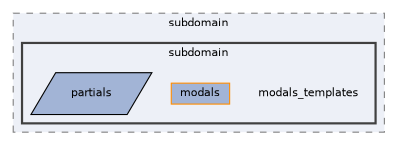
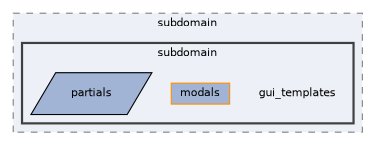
  digraph {
    compound=true
    node [fontname=Helvetica fontsize=10 color=darkorange fillcolor="#a2b4d6" style=filled]
-   n1 [height=0.2 label=modals_templates shape=plaintext width=0.4 fillcolor="" style=""]
+   n1 [height=0.2 label=gui_templates shape=plaintext width=0.4 fillcolor="" style=""]
    n2 [height=0.2 label=modals shape=box width=0.4]
    n3 [color=black height=0.2 label=partials shape=parallelogram width=0.4]
    subgraph cluster_1 {
      bgcolor="#edf0f7"
      fontname=Helvetica
      fontsize=10
      label=subdomain
      pencolor=grey50
      style="filled,dashed"
      subgraph cluster_2 {
        bgcolor="#edf0f7"
        fontname=Helvetica
        fontsize=10
        pencolor=grey25
        style="filled,bold"
        n1
        n2
        n3
      }
    }
  }
